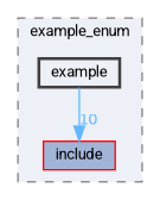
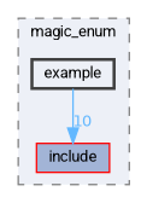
  digraph {
    compound=true
    fontname=Roboto
    node [fontname=Roboto fontsize=10 shape=box]
    n1 [color=red fillcolor="#a2b4d6" height=0.2 label=include style=filled width=0.4]
    n2 [color=grey25 fillcolor="#edf0f7" height=0.2 label=example style="filled,bold" width=0.4]
    subgraph cluster_1 {
      bgcolor="#edf0f7"
      fontsize=10
-     label=example_enum
+     label=magic_enum
      pencolor=grey50
      style="filled,dashed"
      n1
      n2
    }
    n2 -> n1 [color=steelblue1 fontcolor=steelblue1 fontname=Roboto fontsize=10 headlabel=10 labeldistance=1.5 labelfontname=Helvetica labelfontsize=10]
  }
